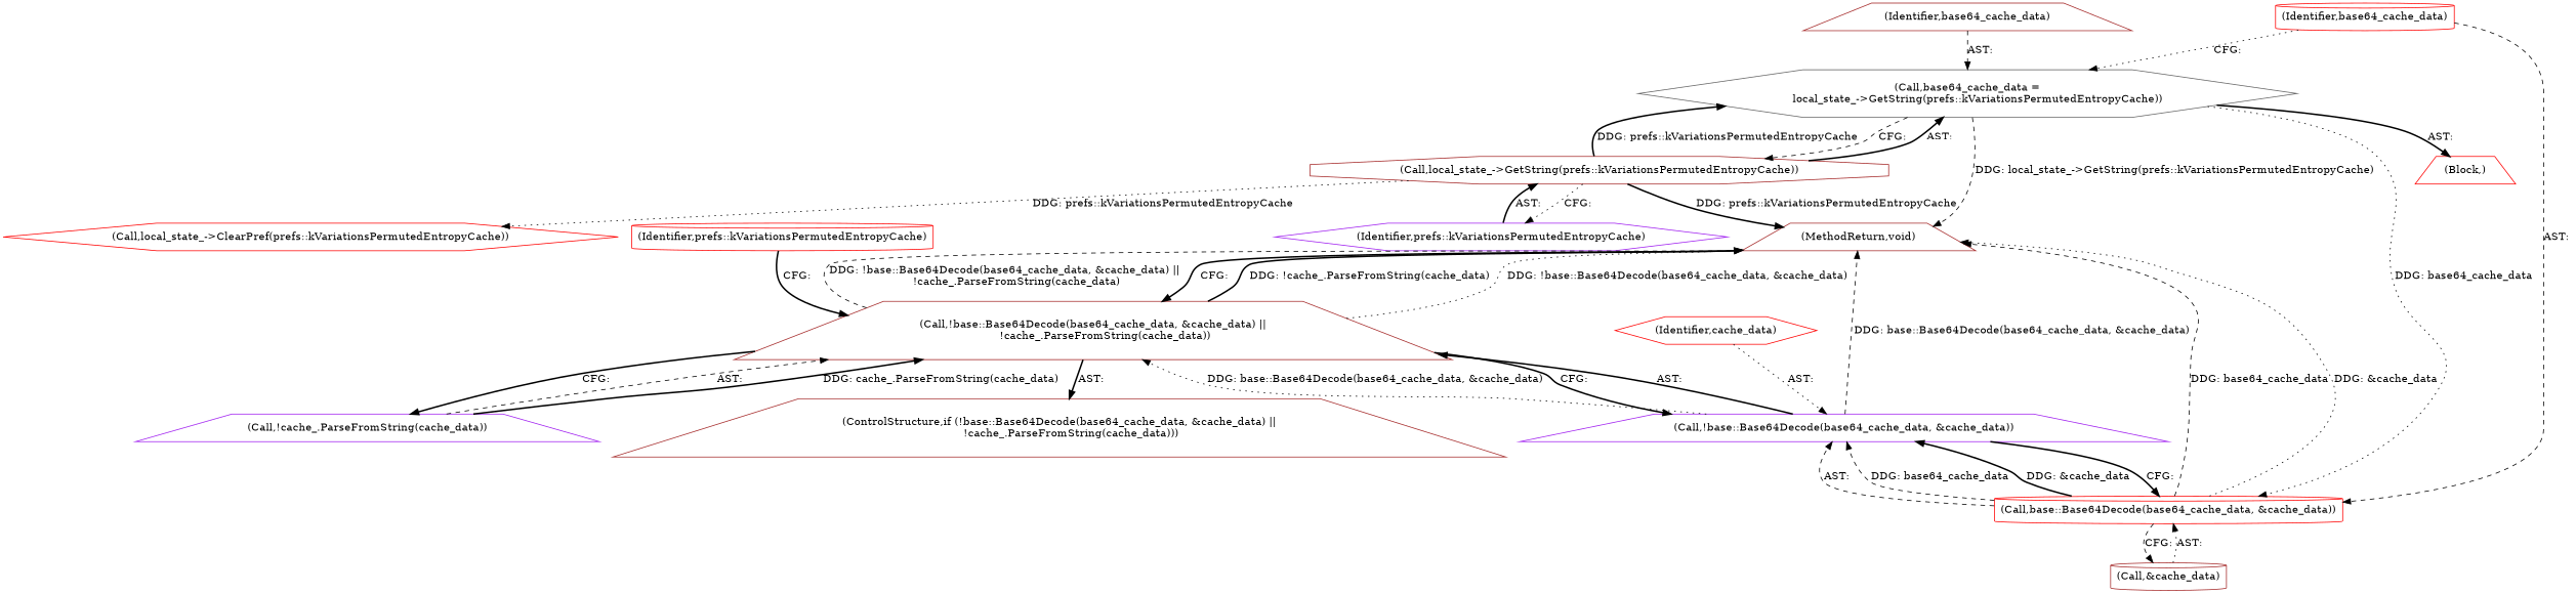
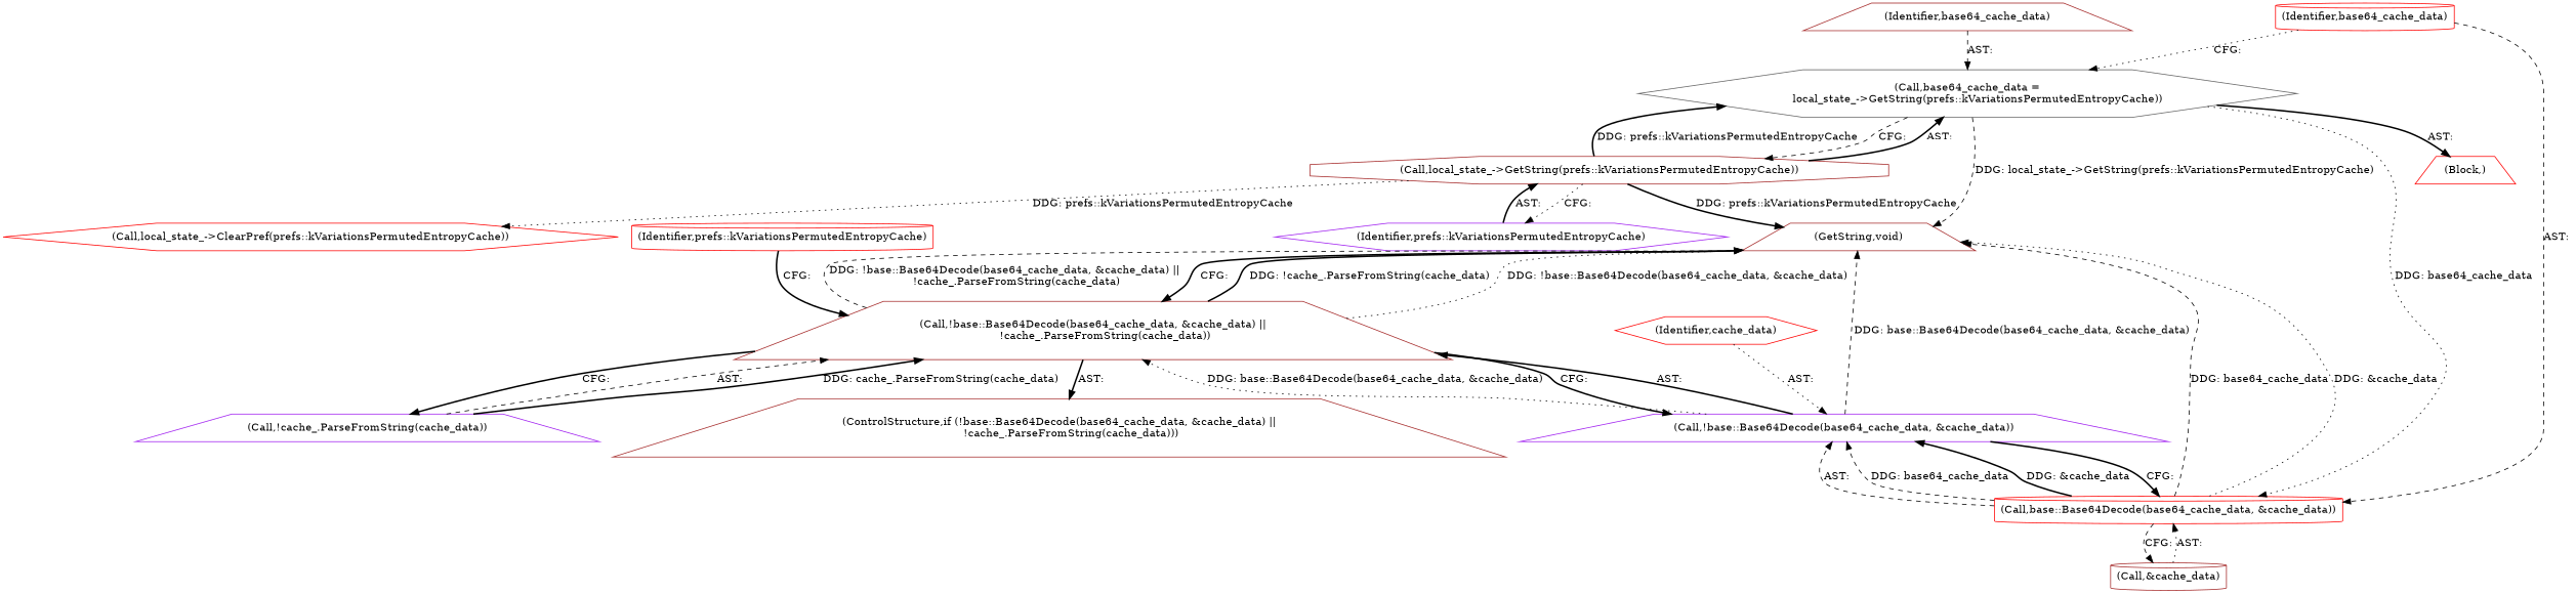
  digraph {
    node [color=brown shape=trapezium]
    edge [style=bold]
    n1 [color=gray40 label="(Call,base64_cache_data =\n      local_state_->GetString(prefs::kVariationsPermutedEntropyCache))" shape=hexagon]
    n2 [label="(Call,local_state_->GetString(prefs::kVariationsPermutedEntropyCache))" shape=octagon]
    n3 [color=red label="(Call,base::Base64Decode(base64_cache_data, &cache_data))" shape=cylinder]
-   n4 [label="(MethodReturn,void)"]
+   n4 [label="(GetString,void)"]
    n5 [color=red label="(Block,)"]
    n6 [color=purple label="(Identifier,prefs::kVariationsPermutedEntropyCache)" shape=hexagon]
    n7 [color=red label="(Call,local_state_->ClearPref(prefs::kVariationsPermutedEntropyCache))" shape=hexagon]
    n8 [color=purple label="(Call,!base::Base64Decode(base64_cache_data, &cache_data))"]
    n9 [label="(Call,&cache_data)" shape=cylinder]
    n10 [label="(Call,!base::Base64Decode(base64_cache_data, &cache_data) ||\n       !cache_.ParseFromString(cache_data))"]
    n11 [color=purple label="(Call,!cache_.ParseFromString(cache_data))"]
    n12 [label="(ControlStructure,if (!base::Base64Decode(base64_cache_data, &cache_data) ||\n       !cache_.ParseFromString(cache_data)))"]
    n13 [color=red label="(Identifier,prefs::kVariationsPermutedEntropyCache)" shape=cylinder]
    n14 [color=red label="(Identifier,cache_data)" shape=hexagon]
    n15 [label="(Identifier,base64_cache_data)"]
    n16 [color=red label="(Identifier,base64_cache_data)" shape=cylinder]
    n1 -> n2 [label="CFG: " style=dashed]
    n1 -> n3 [label="DDG: base64_cache_data" style=dotted]
    n1 -> n4 [label="DDG: local_state_->GetString(prefs::kVariationsPermutedEntropyCache)" style=dashed]
    n1 -> n5 [label="AST: "]
    n2 -> n1 [label="AST: "]
    n2 -> n1 [label="DDG: prefs::kVariationsPermutedEntropyCache"]
    n2 -> n4 [label="DDG: prefs::kVariationsPermutedEntropyCache"]
    n2 -> n6 [label="CFG: " style=dotted]
    n2 -> n7 [label="DDG: prefs::kVariationsPermutedEntropyCache" style=dotted]
    n3 -> n4 [label="DDG: base64_cache_data" style=dashed]
    n3 -> n4 [label="DDG: &cache_data" style=dotted]
    n3 -> n8 [label="AST: " style=dashed]
    n3 -> n8 [label="DDG: base64_cache_data" style=dashed]
    n3 -> n8 [label="DDG: &cache_data"]
    n3 -> n9 [label="CFG: " style=dashed]
    n4 -> n10 [label="CFG: "]
    n6 -> n2 [label="AST: "]
    n8 -> n3 [label="CFG: "]
    n8 -> n4 [label="DDG: base::Base64Decode(base64_cache_data, &cache_data)" style=dashed]
    n8 -> n10 [label="AST: "]
    n8 -> n10 [label="DDG: base::Base64Decode(base64_cache_data, &cache_data)" style=dotted]
    n9 -> n3 [label="AST: " style=dotted]
    n10 -> n4 [label="DDG: !cache_.ParseFromString(cache_data)"]
    n10 -> n4 [label="DDG: !base::Base64Decode(base64_cache_data, &cache_data)" style=dotted]
    n10 -> n4 [label="DDG: !base::Base64Decode(base64_cache_data, &cache_data) ||\n       !cache_.ParseFromString(cache_data)" style=dashed]
    n10 -> n8 [label="CFG: "]
    n10 -> n11 [label="CFG: "]
    n10 -> n12 [label="AST: "]
    n11 -> n10 [label="AST: " style=dashed]
    n11 -> n10 [label="DDG: cache_.ParseFromString(cache_data)"]
    n13 -> n10 [label="CFG: "]
    n14 -> n8 [label="AST: " style=dotted]
    n15 -> n1 [label="AST: " style=dashed]
    n16 -> n1 [label="CFG: " style=dotted]
    n16 -> n3 [label="AST: " style=dashed]
  }
